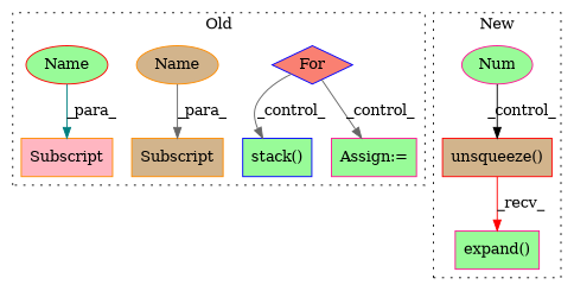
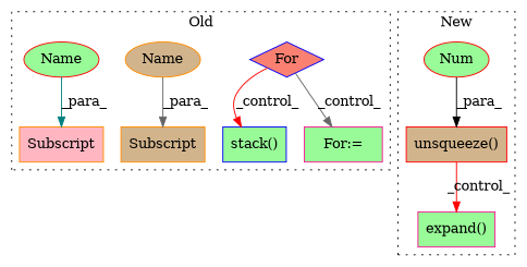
  digraph {
    node [a=75 color=deeppink fillcolor=palegreen l=1 shape=box style=filled]
    edge [color=red]
    n1 [color=blue l="12,1" label="stack()" s="3712,3739"]
-   n2 [a=68 l=3 label="Assign:=" s=3765]
+   n2 [a=68 l=3 label="For:=" s=3765]
    n3 [a=63 color=darkorange fillcolor=lightpink l="9,0" label=Subscript s="3448,0"]
    n4 [a=107 color=blue fillcolor=salmon l="4,14" label=For s="3268,3302" shape=diamond]
    n5 [a=63 color=darkorange fillcolor=tan l="9,0" label=Subscript s="3365,0"]
    n6 [a=87 color=darkorange fillcolor=tan label=Name s=3372 shape=ellipse]
    n7 [a=87 color=red label=Name s=3455 shape=ellipse]
    n8 [l="30,1" label="expand()" s="2947,3036"]
    n9 [color=red fillcolor=tan l="20,1" label="unsqueeze()" s="2947,2968"]
-   n10 [a=76 label=Num s=2967 shape=ellipse]
+   n10 [a=76 color=red label=Num s=2967 shape=ellipse]
    subgraph cluster_1 {
      label=Old
      style=dotted
      n1
      n2
      n3
      n4
      n5
      n6
      n7
    }
    subgraph cluster_2 {
      label=New
      style=dotted
      n8
      n9
      n10
    }
-   n4 -> n1 [color=gray40 label=_control_]
+   n4 -> n1 [label=_control_]
    n4 -> n2 [color=gray40 label=_control_]
    n6 -> n5 [color=gray40 label=_para_]
    n7 -> n3 [color=teal label=_para_]
-   n9 -> n8 [label=_recv_]
-   n10 -> n9 [color=black label=_control_]
+   n9 -> n8 [label=_control_]
+   n10 -> n9 [color=black label=_para_]
  }
